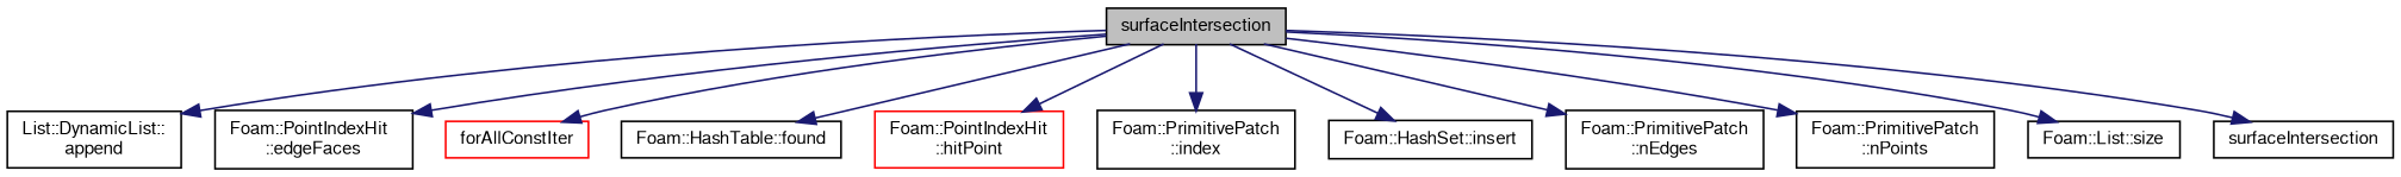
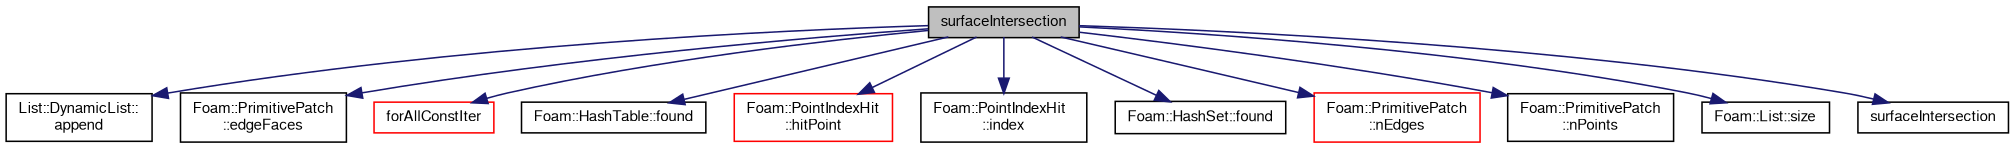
  digraph {
    rankdir=TB
    node [color=black fontname=FreeSans fontsize=10 shape=record]
    edge [color=midnightblue fontname=FreeSans fontsize=10 labelfontname=FreeSans labelfontsize=10 style=solid]
    n1 [fillcolor=grey75 fontcolor=black height=0.2 label=surfaceIntersection style=filled width=0.4]
    n2 [height=0.2 label="List::DynamicList::\lappend" width=0.4]
-   n3 [height=0.2 label="Foam::PointIndexHit\l::edgeFaces" width=0.4]
+   n3 [height=0.2 label="Foam::PrimitivePatch\l::edgeFaces" width=0.4]
    n4 [color=red height=0.2 label=forAllConstIter width=0.4]
    n5 [height=0.2 label="Foam::HashTable::found" width=0.4]
    n6 [color=red height=0.2 label="Foam::PointIndexHit\l::hitPoint" width=0.4]
-   n7 [height=0.2 label="Foam::PrimitivePatch\l::index" width=0.4]
-   n8 [height=0.2 label="Foam::HashSet::insert" width=0.4]
-   n9 [height=0.2 label="Foam::PrimitivePatch\l::nEdges" width=0.4]
+   n7 [height=0.2 label="Foam::PointIndexHit\l::index" width=0.4]
+   n8 [height=0.2 label="Foam::HashSet::found" width=0.4]
+   n9 [color=red height=0.2 label="Foam::PrimitivePatch\l::nEdges" width=0.4]
    n10 [height=0.2 label="Foam::PrimitivePatch\l::nPoints" width=0.4]
    n11 [height=0.2 label="Foam::List::size" width=0.4]
    n12 [height=0.2 label=surfaceIntersection width=0.4]
    n1 -> n2
    n1 -> n3
    n1 -> n4
    n1 -> n5
    n1 -> n6
    n1 -> n7
    n1 -> n8
    n1 -> n9
    n1 -> n10
    n1 -> n11
    n1 -> n12
  }
